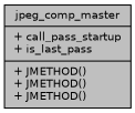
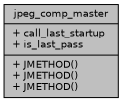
  digraph {
-   n1 [color=black fillcolor=grey75 fontcolor=black fontname=Helvetica fontsize=10 height=0.2 label="{jpeg_comp_master\n|+ call_pass_startup\l+ is_last_pass\l|+ JMETHOD()\l+ JMETHOD()\l+ JMETHOD()\l}" shape=record style=filled width=0.4]
+   n1 [color=black fillcolor=grey75 fontcolor=black fontname=Helvetica fontsize=10 height=0.2 label="{jpeg_comp_master\n|+ call_last_startup\l+ is_last_pass\l|+ JMETHOD()\l+ JMETHOD()\l+ JMETHOD()\l}" shape=record style=filled width=0.4]
  }
